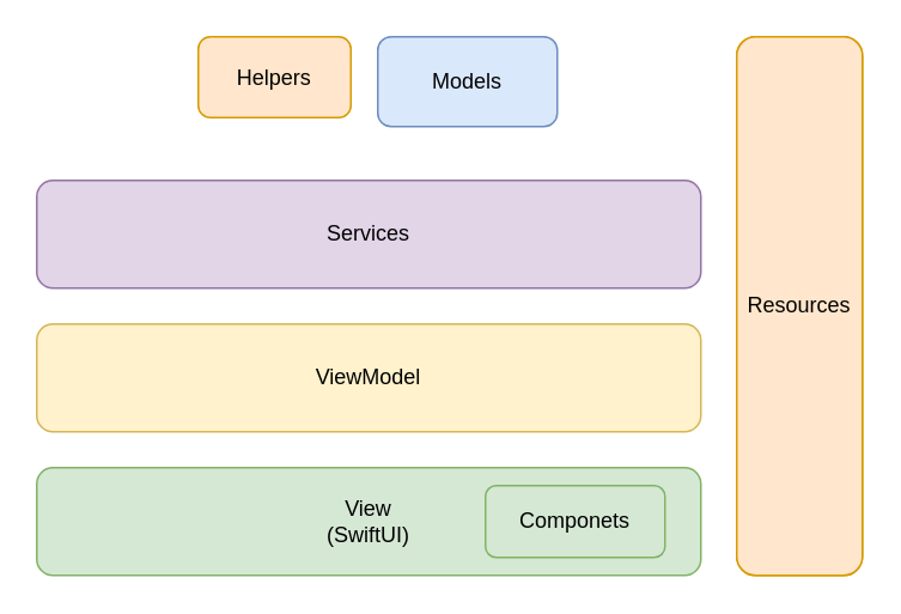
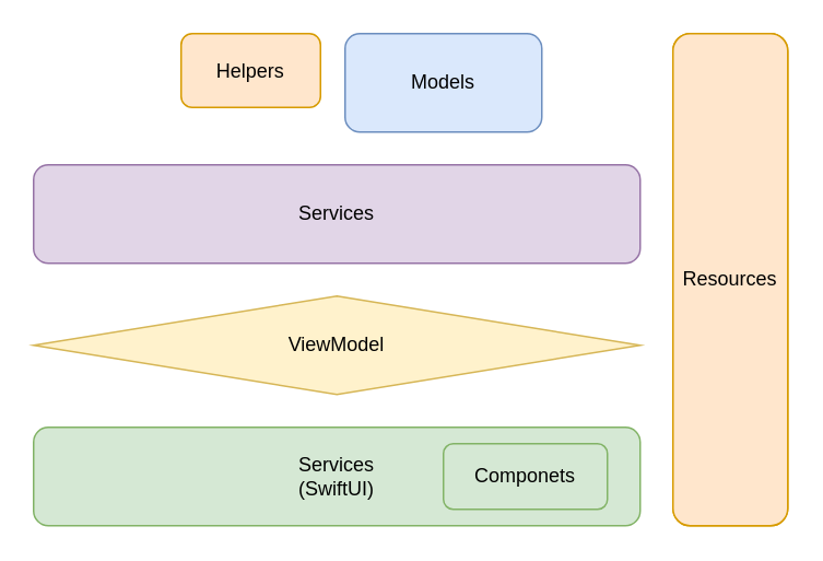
  <mxCell id="0" />
  <mxCell id="1" parent="0" />
- <mxCell id="2" value="View&lt;br&gt;(SwiftUI)" style="rounded=1;whiteSpace=wrap;html=1;fillColor=#d5e8d4;strokeColor=#82b366;" vertex="1" parent="1"><mxGeometry x="20" y="260" width="370" height="60" as="geometry" /></mxCell>
- <mxCell id="3" value="ViewModel" style="rounded=1;whiteSpace=wrap;html=1;fillColor=#fff2cc;strokeColor=#d6b656;" vertex="1" parent="1"><mxGeometry x="20" y="180" width="370" height="60" as="geometry" /></mxCell>
+ <mxCell id="2" value="Services&lt;br&gt;(SwiftUI)" style="rounded=1;whiteSpace=wrap;html=1;fillColor=#d5e8d4;strokeColor=#82b366;" vertex="1" parent="1"><mxGeometry x="20" y="260" width="370" height="60" as="geometry" /></mxCell>
+ <mxCell id="3" value="ViewModel" style="rhombus;whiteSpace=wrap;html=1;fillColor=#fff2cc;strokeColor=#d6b656;" vertex="1" parent="1"><mxGeometry x="20" y="180" width="370" height="60" as="geometry" /></mxCell>
  <mxCell id="4" value="Services" style="rounded=1;whiteSpace=wrap;html=1;fillColor=#e1d5e7;strokeColor=#9673a6;" vertex="1" parent="1"><mxGeometry x="20" y="100" width="370" height="60" as="geometry" /></mxCell>
- <mxCell id="5" value="Models" style="rounded=1;whiteSpace=wrap;html=1;fillColor=#dae8fc;strokeColor=#6c8ebf;" vertex="1" parent="1"><mxGeometry x="210" y="20" width="100" height="50" as="geometry" /></mxCell>
+ <mxCell id="5" value="Models" style="rounded=1;whiteSpace=wrap;html=1;fillColor=#dae8fc;strokeColor=#6c8ebf;" vertex="1" parent="1"><mxGeometry x="210" y="20" width="120" height="60" as="geometry" /></mxCell>
  <mxCell id="6" value="Helpers" style="rounded=1;whiteSpace=wrap;html=1;fillColor=#ffe6cc;strokeColor=#d79b00;" vertex="1" parent="1"><mxGeometry x="110" y="20" width="85" height="45" as="geometry" /></mxCell>
  <mxCell id="7" value="Resources" style="rounded=1;whiteSpace=wrap;html=1;fillColor=#ffe6cc;strokeColor=#d79b00;" vertex="1" parent="1"><mxGeometry x="410" y="20" width="70" height="300" as="geometry" /></mxCell>
  <mxCell id="8" value="Resources" style="rounded=1;whiteSpace=wrap;html=1;fillColor=#ffe6cc;strokeColor=#d79b00;" vertex="1" parent="1"><mxGeometry x="410" y="20" width="70" height="300" as="geometry" /></mxCell>
  <mxCell id="9" value="Componets" style="rounded=1;whiteSpace=wrap;html=1;fillColor=#d5e8d4;strokeColor=#82b366;" vertex="1" parent="1"><mxGeometry x="270" y="270" width="100" height="40" as="geometry" /></mxCell>
